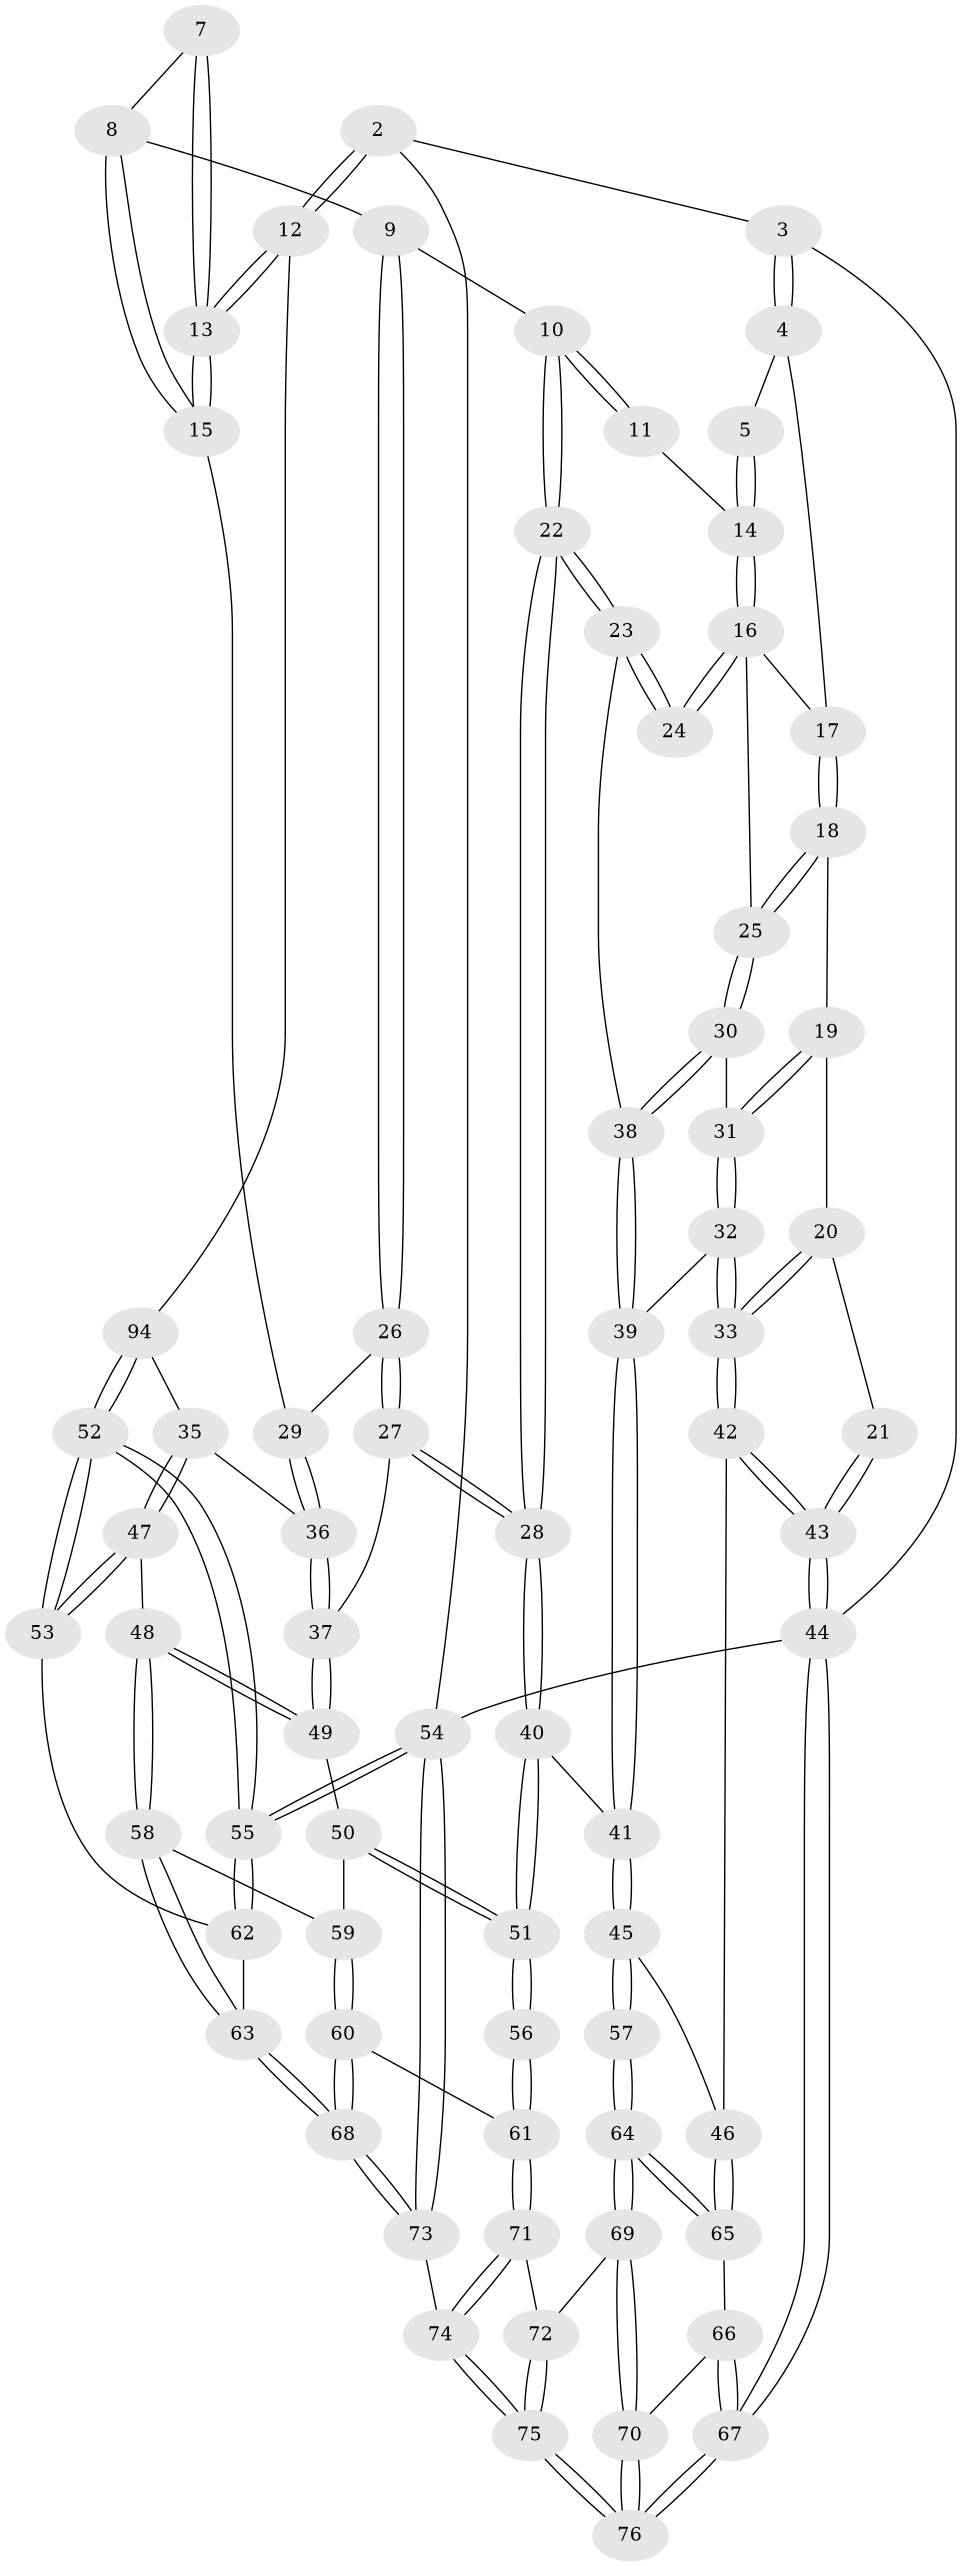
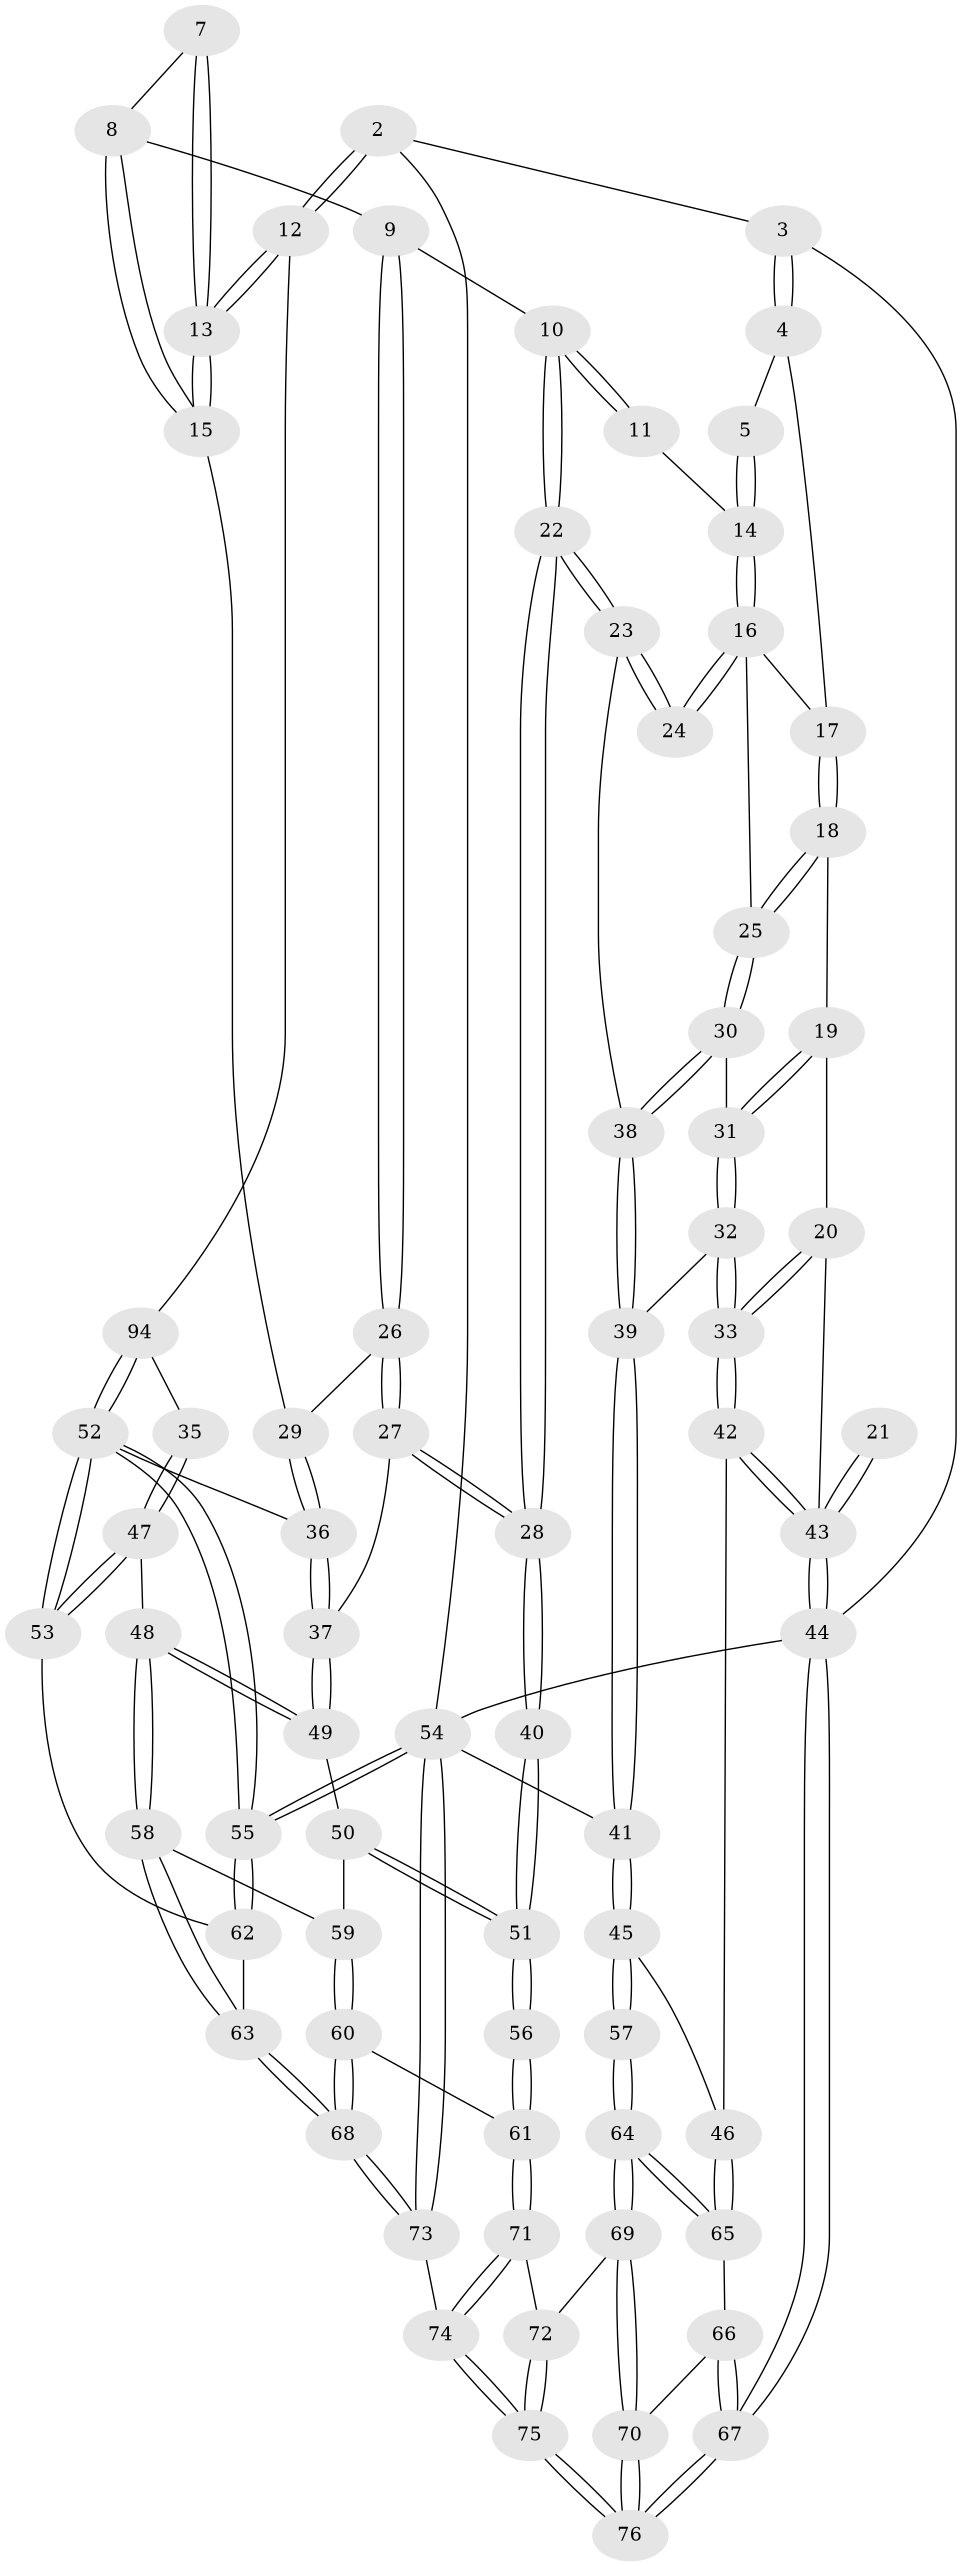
  graph {
    node [color=gray90 style=filled]
    2
    3
    12
    54
    7
    8
    13
    4
    44
    n10 [label=94]
    55
    73
    5
    17
    21
    43
    67
    14
    18
    16
    11
    9
    15
    10
    26
    29
    22
    27
    23
    28
    35
    52
    24
    25
    36
    19
    20
    31
    30
    33
    32
    42
    38
    40
    39
    37
    49
    41
    51
    46
    47
    53
    48
    50
    45
    56
    57
    65
    76
    64
    66
    58
    62
    59
    63
    60
    61
    74
    71
    69
    68
    72
    70
    75
    2 -- 3
    2 -- 12
    2 -- 12
    2 -- 54
    3 -- 4
    3 -- 4
    3 -- 44
    12 -- 13
    12 -- 13
    12 -- n10
    54 -- 55
    54 -- 55
    54 -- 73
    54 -- 73
    7 -- 8
    7 -- 13
    7 -- 13
    8 -- 9
    8 -- 15
    8 -- 15
    13 -- 15
    13 -- 15
    4 -- 5
    4 -- 17
    44 -- 54
    44 -- 67
    44 -- 67
    n10 -- 35
    n10 -- 52
    n10 -- 52
    55 -- 62
    55 -- 62
    73 -- 74
    5 -- 14
    5 -- 14
    17 -- 18
    17 -- 18
    21 -- 43
    21 -- 43
    43 -- 44
    43 -- 44
    67 -- 76
    67 -- 76
    14 -- 16
    14 -- 16
    18 -- 25
    18 -- 25
    18 -- 19
    16 -- 17
    16 -- 24
    16 -- 24
    16 -- 25
    11 -- 14
    9 -- 10
    9 -- 26
    9 -- 26
    15 -- 29
    10 -- 11
    10 -- 11
    10 -- 22
    10 -- 22
    26 -- 29
    26 -- 27
    26 -- 27
    29 -- 36
    29 -- 36
    22 -- 23
    22 -- 23
    22 -- 28
    22 -- 28
    27 -- 28
    27 -- 28
    27 -- 37
    23 -- 24
    23 -- 24
    23 -- 38
    28 -- 40
    28 -- 40
-   35 -- 36
+   52 -- 36
    35 -- 47
    35 -- 47
    52 -- 55
    52 -- 55
    52 -- 53
    52 -- 53
    25 -- 30
    25 -- 30
    36 -- 37
    36 -- 37
    19 -- 20
    19 -- 31
    19 -- 31
-   20 -- 21
+   20 -- 43
    20 -- 33
    20 -- 33
    31 -- 32
    31 -- 32
    30 -- 31
    30 -- 38
    30 -- 38
    33 -- 42
    33 -- 42
    32 -- 33
    32 -- 33
    32 -- 39
    42 -- 43
    42 -- 43
    42 -- 46
    38 -- 39
    38 -- 39
-   40 -- 41
+   54 -- 41
    40 -- 51
    40 -- 51
    39 -- 41
    39 -- 41
    37 -- 49
    37 -- 49
    49 -- 50
    41 -- 45
    41 -- 45
    51 -- 56
    51 -- 56
    46 -- 65
    46 -- 65
    47 -- 53
    47 -- 53
    47 -- 48
    53 -- 62
    48 -- 49
    48 -- 49
    48 -- 58
    48 -- 58
    50 -- 51
    50 -- 51
    50 -- 59
    45 -- 46
    45 -- 57
    45 -- 57
    56 -- 61
    56 -- 61
    57 -- 64
    57 -- 64
    65 -- 66
    64 -- 65
    64 -- 65
    64 -- 69
    64 -- 69
    66 -- 67
    66 -- 67
    66 -- 70
    58 -- 59
    58 -- 63
    58 -- 63
    62 -- 63
    59 -- 60
    59 -- 60
    63 -- 68
    63 -- 68
    60 -- 61
    60 -- 68
    60 -- 68
    61 -- 71
    61 -- 71
    74 -- 75
    74 -- 75
    71 -- 74
    71 -- 74
    71 -- 72
    69 -- 72
    69 -- 70
    69 -- 70
    68 -- 73
    68 -- 73
    72 -- 75
    72 -- 75
    70 -- 76
    70 -- 76
    75 -- 76
    75 -- 76
  }
